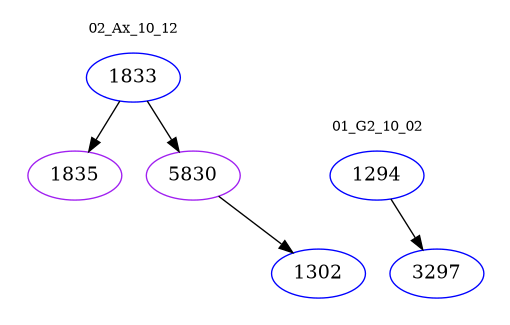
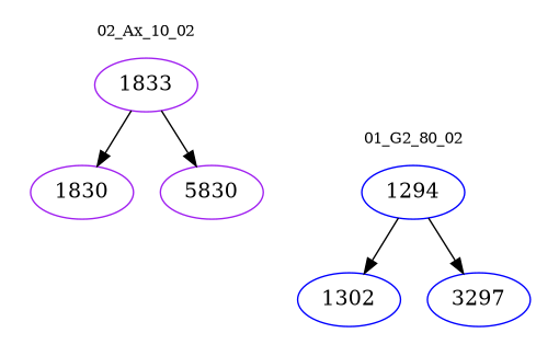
  digraph {
    node [color=blue]
    edge [color=black]
-   n1 [label=1833]
-   n2 [color=purple label=1835]
+   n1 [color=purple label=1833]
+   n2 [color=purple label=1830]
    n3 [color=purple label=5830]
    n4 [label=1294]
    n5 [label=3297]
    n6 [label=1302]
    subgraph cluster_1 {
      color=white
      fontsize=10
-     label="02_Ax_10_12"
+     label="02_Ax_10_02"
      n1
      n2
      n3
    }
    subgraph cluster_2 {
      color=white
      fontsize=10
-     label="01_G2_10_02"
+     label="01_G2_80_02"
      n4
      n5
      n6
    }
    n1 -> n2
    n1 -> n3
    n4 -> n5
-   n3 -> n6
+   n4 -> n6
  }
